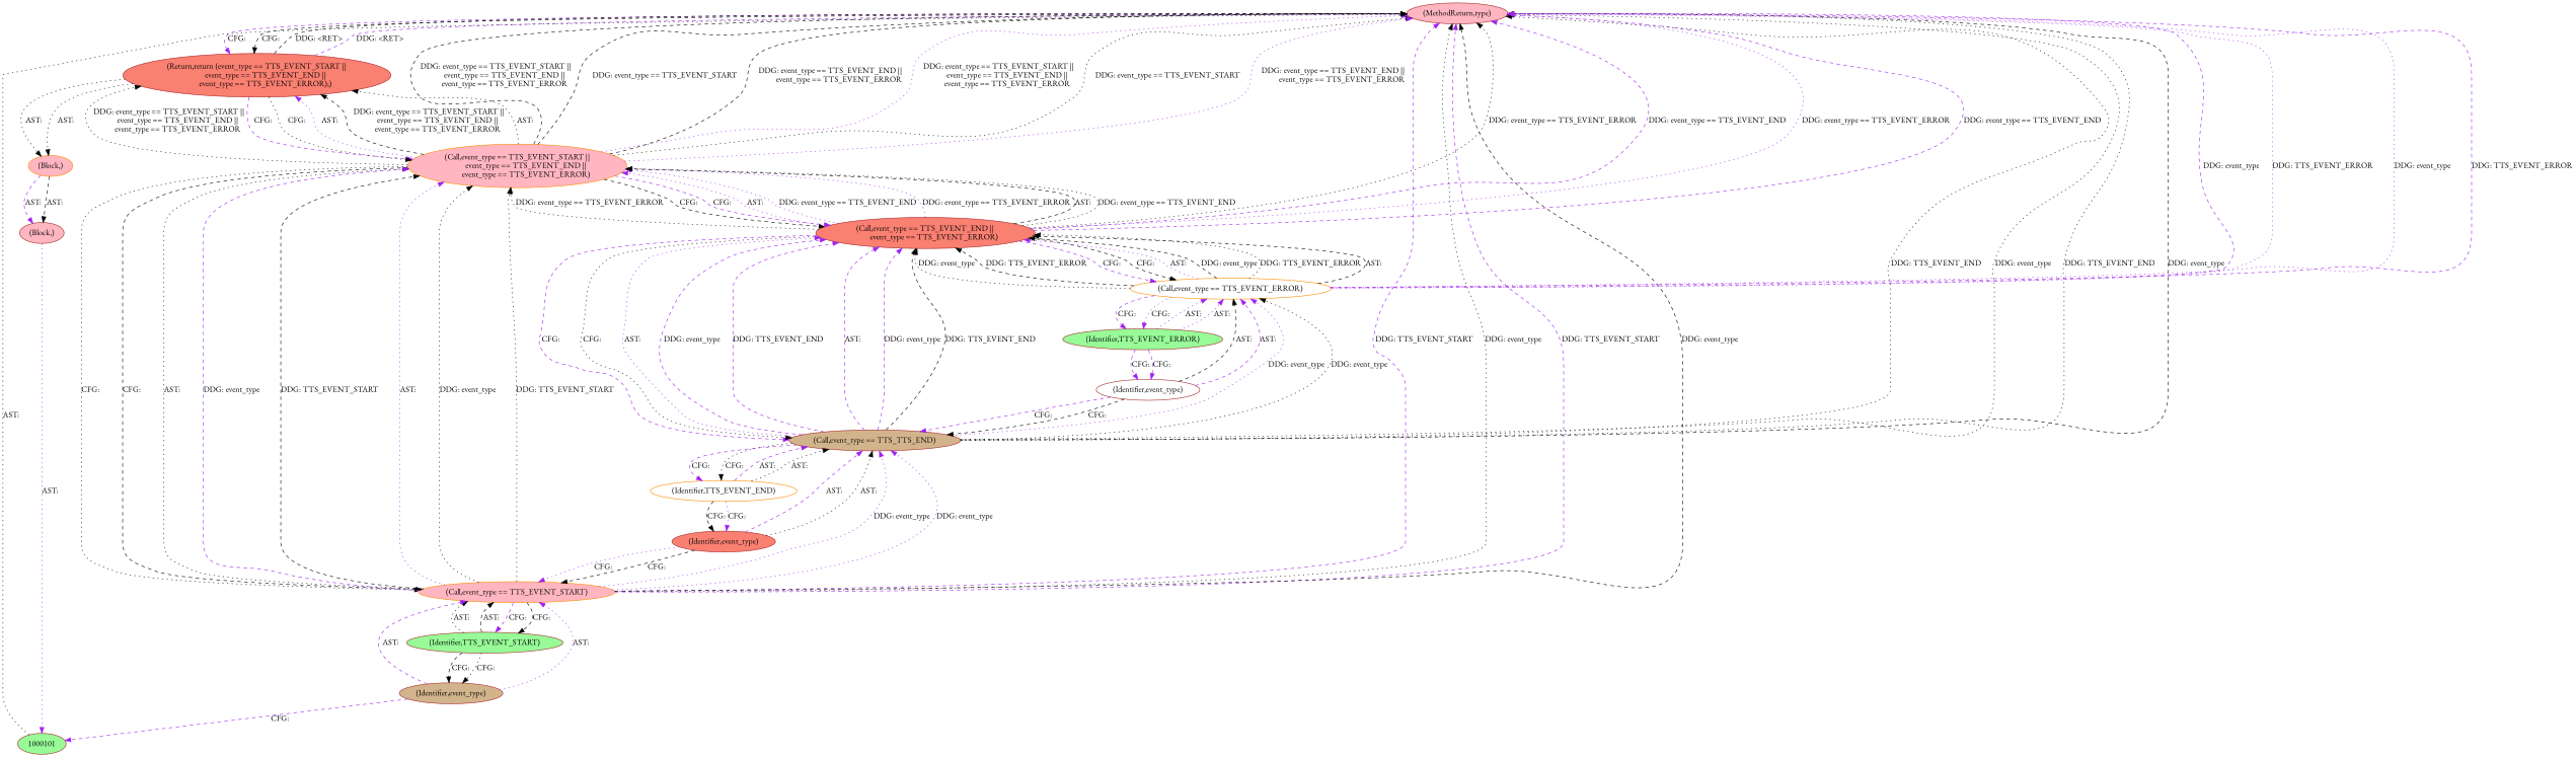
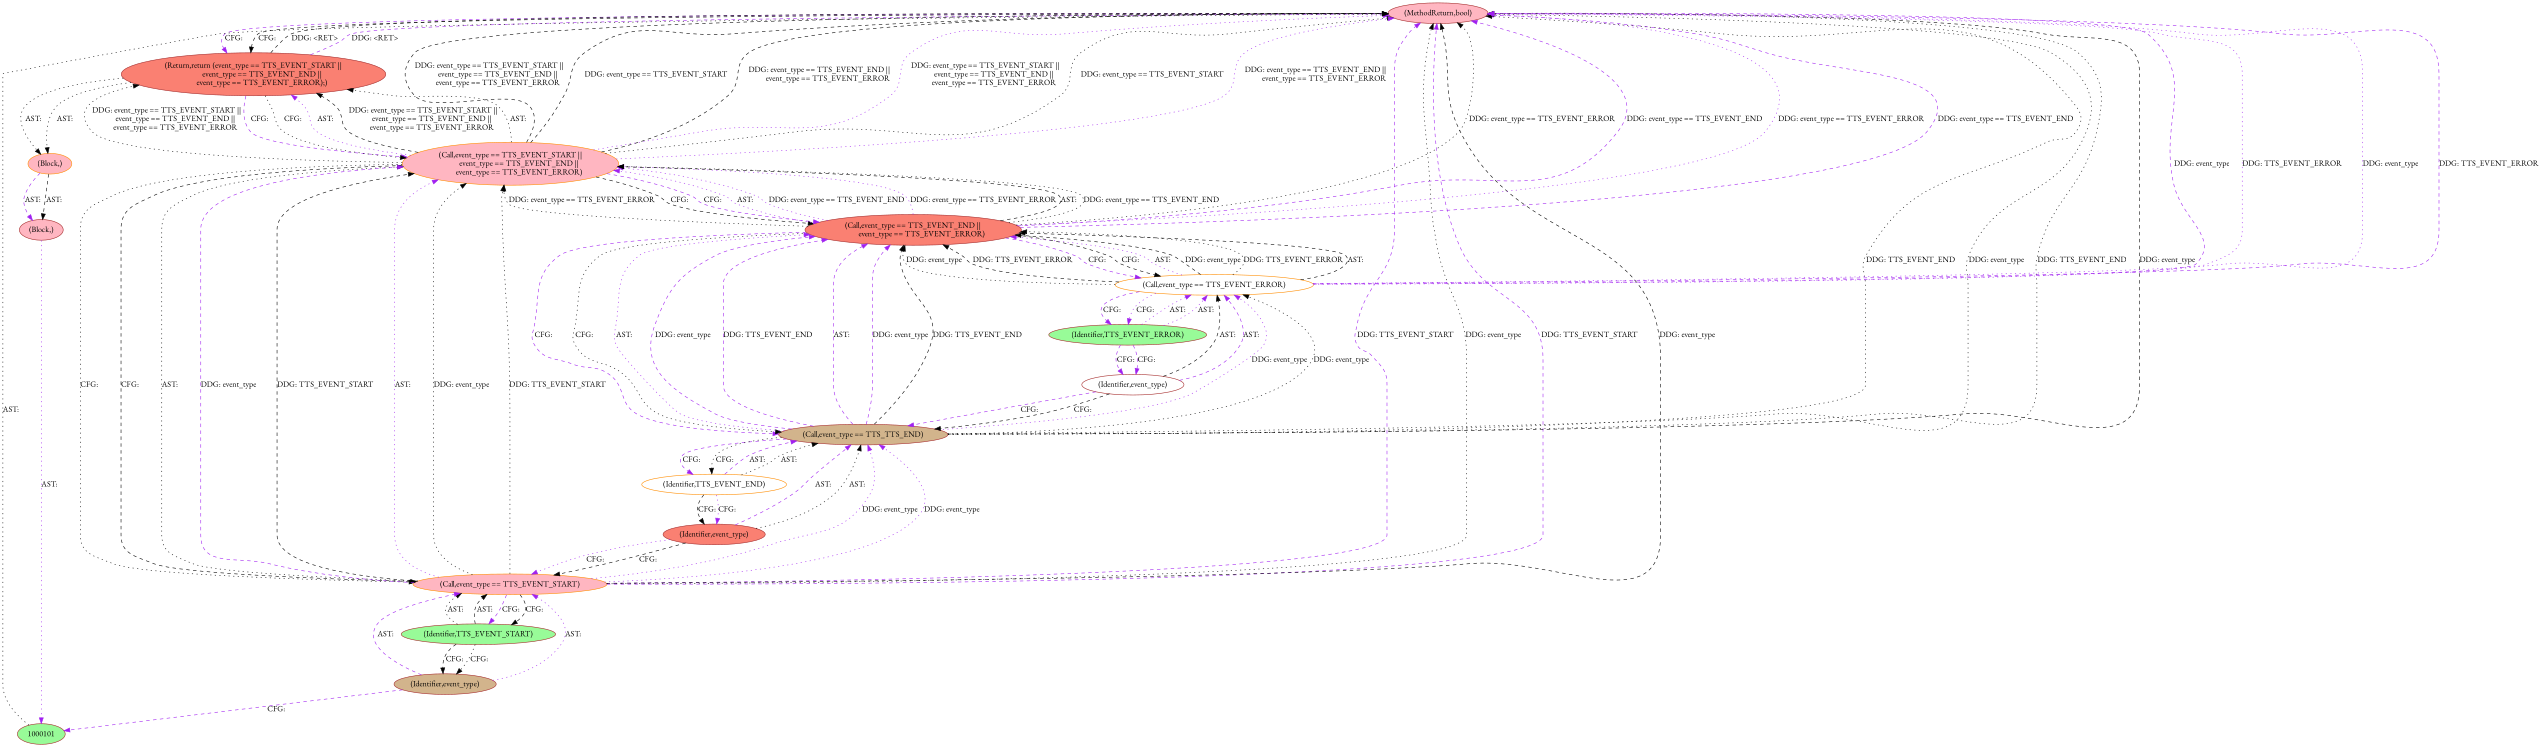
  digraph {
    fontname="EB Garamond"
    node [color=brown fillcolor=lightpink fontname="EB Garamond" style=filled]
    edge [color=black fontname="EB Garamond" style=dashed]
-   n1 [label="(MethodReturn,type)"]
+   n1 [label="(MethodReturn,bool)"]
    n2 [fillcolor=salmon label="(Return,return (event_type == TTS_EVENT_START ||\n          event_type == TTS_EVENT_END ||\n          event_type == TTS_EVENT_ERROR);)"]
    n3 [color=darkorange label="(Block,)"]
    n4 [color=darkorange label="(Call,event_type == TTS_EVENT_START ||\n          event_type == TTS_EVENT_END ||\n          event_type == TTS_EVENT_ERROR)"]
    1000101 [fillcolor=palegreen]
    n6 [label="(Block,)"]
    n7 [color=darkorange label="(Call,event_type == TTS_EVENT_START)"]
    n8 [fillcolor=salmon label="(Call,event_type == TTS_EVENT_END ||\n          event_type == TTS_EVENT_ERROR)"]
    n9 [fillcolor=palegreen label="(Identifier,TTS_EVENT_START)"]
    n10 [fillcolor=tan label="(Call,event_type == TTS_TTS_END)"]
    n11 [color=darkorange fillcolor=white label="(Call,event_type == TTS_EVENT_ERROR)"]
    n12 [fillcolor=tan label="(Identifier,event_type)"]
    n13 [color=darkorange fillcolor=white label="(Identifier,TTS_EVENT_END)"]
    n14 [fillcolor=palegreen label="(Identifier,TTS_EVENT_ERROR)"]
    n15 [fillcolor=salmon label="(Identifier,event_type)"]
    n16 [fillcolor=white label="(Identifier,event_type)"]
    n1 -> n2 [color=purple label="CFG: "]
    n1 -> n2 [label="CFG: "]
    n2 -> n1 [label="DDG: <RET>"]
    n2 -> n1 [color=purple label="DDG: <RET>"]
    n2 -> n3 [label="AST: " style=dotted]
    n2 -> n3 [label="AST: " style=dotted]
    n2 -> n4 [color=purple label="CFG: "]
    n2 -> n4 [label="CFG: " style=dotted]
    n3 -> n6 [label="AST: "]
    n3 -> n6 [color=purple label="AST: "]
    n4 -> n1 [label="DDG: event_type == TTS_EVENT_START ||\n          event_type == TTS_EVENT_END ||\n          event_type == TTS_EVENT_ERROR"]
    n4 -> n1 [label="DDG: event_type == TTS_EVENT_START"]
    n4 -> n1 [label="DDG: event_type == TTS_EVENT_END ||\n          event_type == TTS_EVENT_ERROR"]
    n4 -> n1 [color=purple label="DDG: event_type == TTS_EVENT_START ||\n          event_type == TTS_EVENT_END ||\n          event_type == TTS_EVENT_ERROR" style=dotted]
    n4 -> n1 [label="DDG: event_type == TTS_EVENT_START" style=dotted]
    n4 -> n1 [color=purple label="DDG: event_type == TTS_EVENT_END ||\n          event_type == TTS_EVENT_ERROR" style=dotted]
    n4 -> n2 [color=purple label="AST: " style=dotted]
    n4 -> n2 [label="DDG: event_type == TTS_EVENT_START ||\n          event_type == TTS_EVENT_END ||\n          event_type == TTS_EVENT_ERROR"]
    n4 -> n2 [label="AST: " style=dotted]
    n4 -> n2 [label="DDG: event_type == TTS_EVENT_START ||\n          event_type == TTS_EVENT_END ||\n          event_type == TTS_EVENT_ERROR" style=dotted]
    n4 -> n7 [label="CFG: " style=dotted]
    n4 -> n7 [label="CFG: "]
    n4 -> n8 [label="CFG: "]
    n4 -> n8 [color=purple label="CFG: "]
    1000101 -> n1 [label="AST: " style=dotted]
    n6 -> 1000101 [color=purple label="AST: " style=dotted]
    n7 -> n1 [color=purple label="DDG: TTS_EVENT_START"]
    n7 -> n1 [label="DDG: event_type" style=dotted]
    n7 -> n1 [color=purple label="DDG: TTS_EVENT_START"]
    n7 -> n1 [label="DDG: event_type"]
    n7 -> n4 [label="AST: " style=dotted]
    n7 -> n4 [color=purple label="DDG: event_type"]
    n7 -> n4 [label="DDG: TTS_EVENT_START"]
    n7 -> n4 [color=purple label="AST: " style=dotted]
    n7 -> n4 [label="DDG: event_type" style=dotted]
    n7 -> n4 [label="DDG: TTS_EVENT_START" style=dotted]
    n7 -> n9 [color=purple label="CFG: "]
    n7 -> n9 [label="CFG: "]
    n7 -> n10 [color=purple label="DDG: event_type" style=dotted]
    n7 -> n10 [color=purple label="DDG: event_type" style=dotted]
    n8 -> n1 [label="DDG: event_type == TTS_EVENT_ERROR" style=dotted]
    n8 -> n1 [color=purple label="DDG: event_type == TTS_EVENT_END"]
    n8 -> n1 [color=purple label="DDG: event_type == TTS_EVENT_ERROR" style=dotted]
    n8 -> n1 [color=purple label="DDG: event_type == TTS_EVENT_END"]
    n8 -> n4 [color=purple label="AST: " style=dotted]
    n8 -> n4 [color=purple label="DDG: event_type == TTS_EVENT_END" style=dotted]
    n8 -> n4 [color=purple label="DDG: event_type == TTS_EVENT_ERROR" style=dotted]
    n8 -> n4 [label="AST: "]
    n8 -> n4 [label="DDG: event_type == TTS_EVENT_END" style=dotted]
    n8 -> n4 [label="DDG: event_type == TTS_EVENT_ERROR" style=dotted]
    n8 -> n10 [color=purple label="CFG: "]
    n8 -> n10 [label="CFG: " style=dotted]
    n8 -> n11 [color=purple label="CFG: "]
    n8 -> n11 [label="CFG: "]
    n9 -> n7 [label="AST: " style=dotted]
    n9 -> n7 [label="AST: "]
    n9 -> n12 [label="CFG: "]
    n9 -> n12 [label="CFG: " style=dotted]
    n10 -> n1 [label="DDG: TTS_EVENT_END" style=dotted]
    n10 -> n1 [label="DDG: event_type" style=dotted]
    n10 -> n1 [label="DDG: TTS_EVENT_END" style=dotted]
    n10 -> n1 [label="DDG: event_type"]
    n10 -> n8 [color=purple label="AST: " style=dotted]
    n10 -> n8 [color=purple label="DDG: event_type"]
    n10 -> n8 [color=purple label="DDG: TTS_EVENT_END"]
    n10 -> n8 [color=purple label="AST: "]
    n10 -> n8 [color=purple label="DDG: event_type"]
    n10 -> n8 [label="DDG: TTS_EVENT_END"]
    n10 -> n11 [color=purple label="DDG: event_type" style=dotted]
    n10 -> n11 [label="DDG: event_type" style=dotted]
    n10 -> n13 [color=purple label="CFG: "]
    n10 -> n13 [label="CFG: " style=dotted]
    n11 -> n1 [color=purple label="DDG: event_type"]
    n11 -> n1 [color=purple label="DDG: TTS_EVENT_ERROR" style=dotted]
    n11 -> n1 [color=purple label="DDG: event_type" style=dotted]
    n11 -> n1 [color=purple label="DDG: TTS_EVENT_ERROR"]
    n11 -> n8 [color=purple label="AST: " style=dotted]
    n11 -> n8 [label="DDG: event_type"]
    n11 -> n8 [label="DDG: TTS_EVENT_ERROR" style=dotted]
    n11 -> n8 [label="AST: "]
    n11 -> n8 [label="DDG: event_type" style=dotted]
    n11 -> n8 [label="DDG: TTS_EVENT_ERROR"]
    n11 -> n14 [color=purple label="CFG: "]
    n11 -> n14 [color=purple label="CFG: " style=dotted]
    n12 -> 1000101 [color=purple label="CFG: "]
    n12 -> n7 [color=purple label="AST: "]
    n12 -> n7 [color=purple label="AST: " style=dotted]
    n13 -> n10 [color=purple label="AST: "]
    n13 -> n10 [label="AST: " style=dotted]
    n13 -> n15 [label="CFG: "]
    n13 -> n15 [color=purple label="CFG: " style=dotted]
    n14 -> n11 [color=purple label="AST: " style=dotted]
    n14 -> n11 [color=purple label="AST: " style=dotted]
    n14 -> n16 [color=purple label="CFG: "]
    n14 -> n16 [color=purple label="CFG: "]
    n15 -> n7 [color=purple label="CFG: " style=dotted]
    n15 -> n7 [label="CFG: "]
    n15 -> n10 [color=purple label="AST: "]
    n15 -> n10 [label="AST: " style=dotted]
    n16 -> n10 [color=purple label="CFG: "]
    n16 -> n10 [label="CFG: "]
    n16 -> n11 [label="AST: "]
    n16 -> n11 [color=purple label="AST: "]
  }
